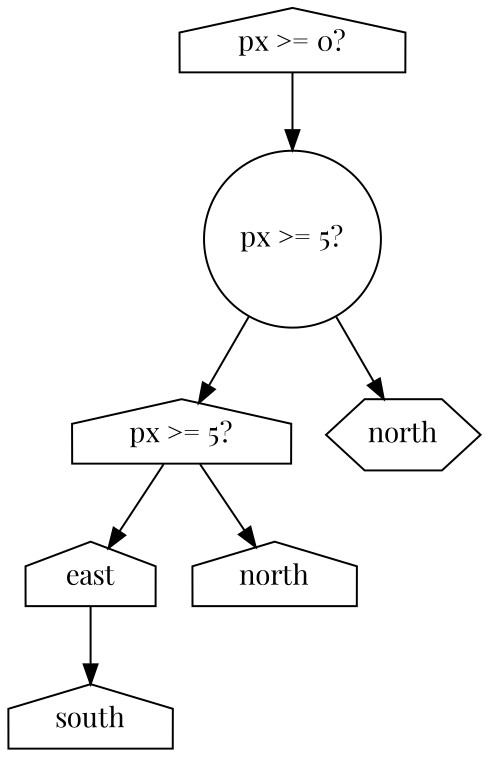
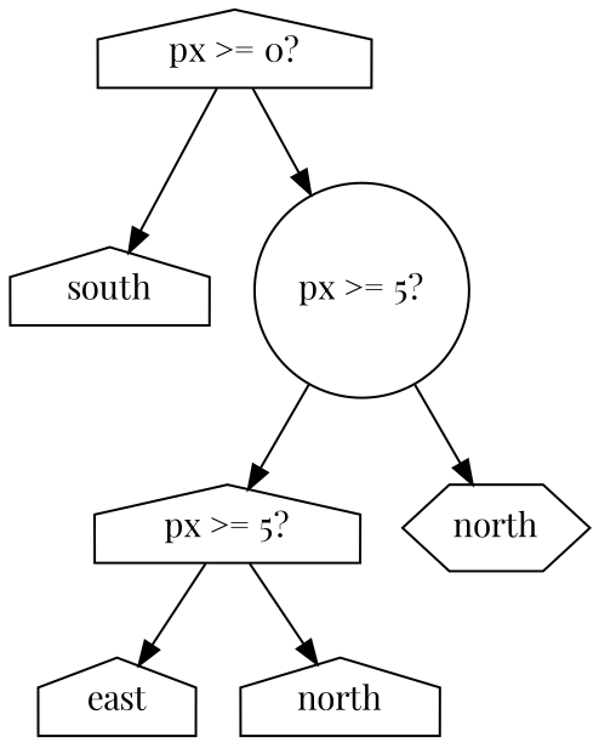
  digraph {
    fontname="Playfair Display"
    node [fontname="Playfair Display" shape=house]
    edge [fontname="Playfair Display"]
    n1 [label="px >= 0?"]
    n2 [label=south]
    n3 [label="px >= 5?" shape=circle]
    n4 [label="px >= 5?"]
    n5 [label=north shape=hexagon]
    n6 [label=east]
    n7 [label=north]
-   n6 -> n2
+   n1 -> n2
    n1 -> n3
    n3 -> n4
    n3 -> n5
    n4 -> n6
    n4 -> n7
  }
